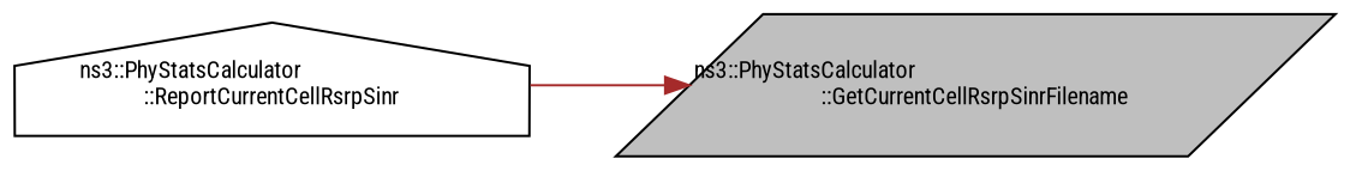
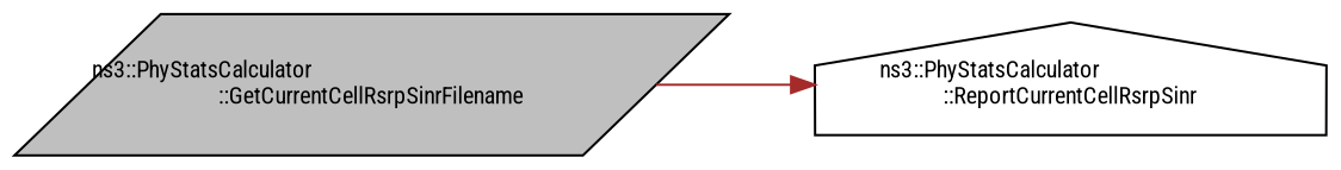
  digraph {
    rankdir=RL
    fontname="Roboto Condensed"
    node [color=black fontname="Roboto Condensed" fontsize=10 style=filled]
    n1 [fillcolor=grey75 fontcolor=black height=0.2 label="ns3::PhyStatsCalculator\l::GetCurrentCellRsrpSinrFilename" shape=parallelogram width=0.4]
    n2 [fillcolor=white height=0.2 label="ns3::PhyStatsCalculator\l::ReportCurrentCellRsrpSinr" shape=house width=0.4]
-   n1 -> n2 [color=brown dir=back fontname="Roboto Condensed" fontsize=10 labelfontname=Helvetica labelfontsize=10 style=solid]
+   n2 -> n1 [color=brown dir=back fontname="Roboto Condensed" fontsize=10 labelfontname=Helvetica labelfontsize=10 style=solid]
  }
